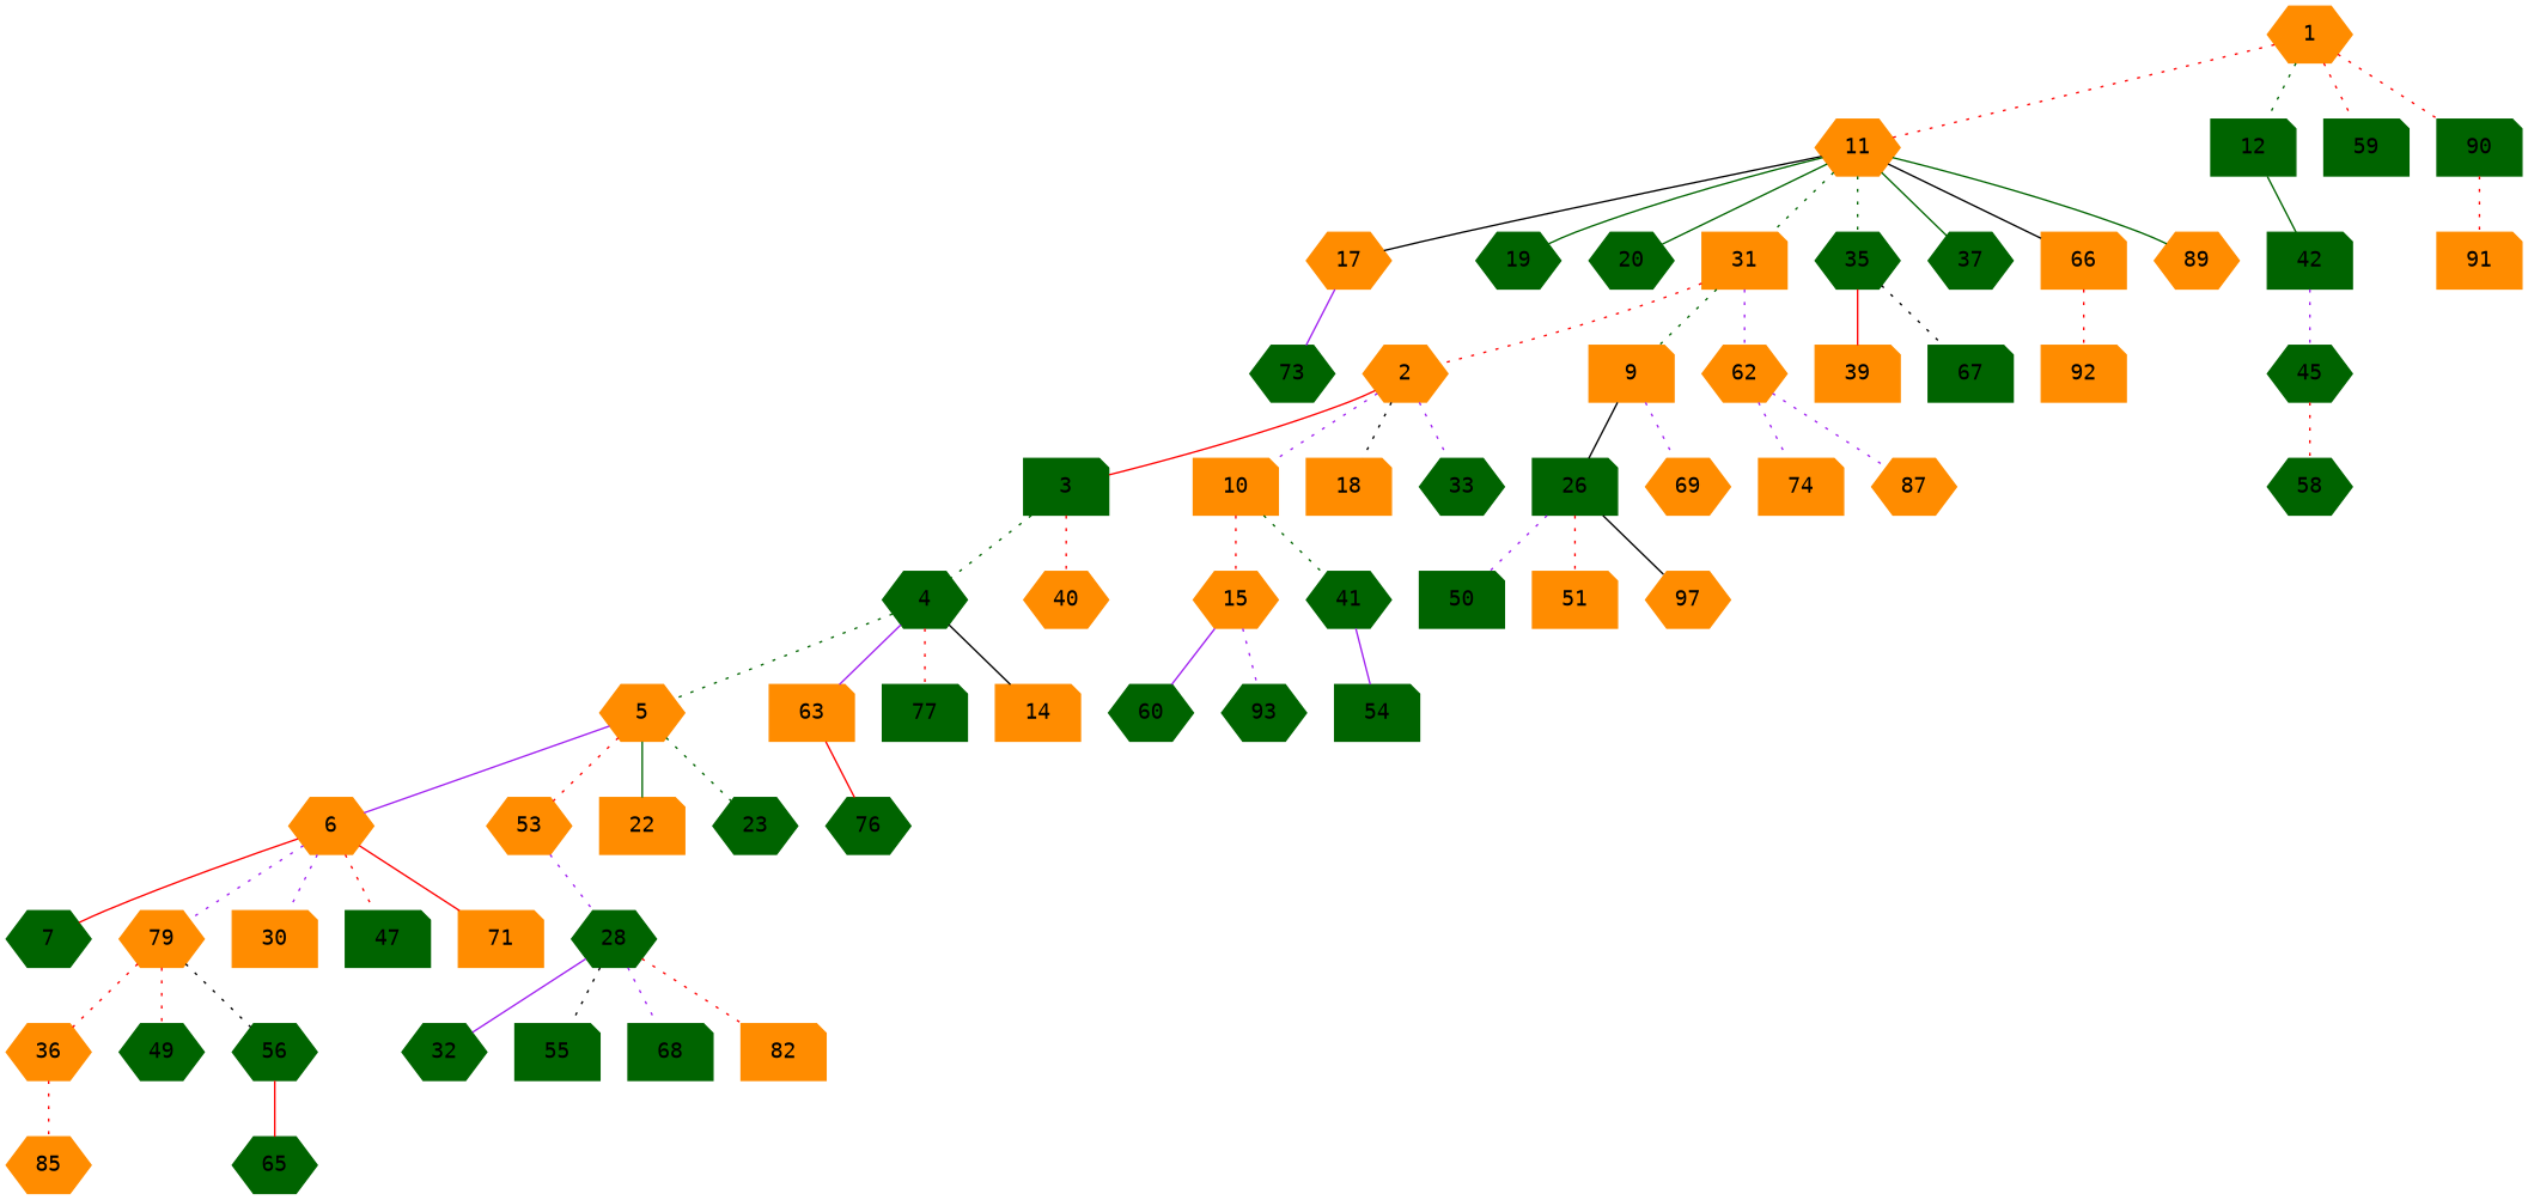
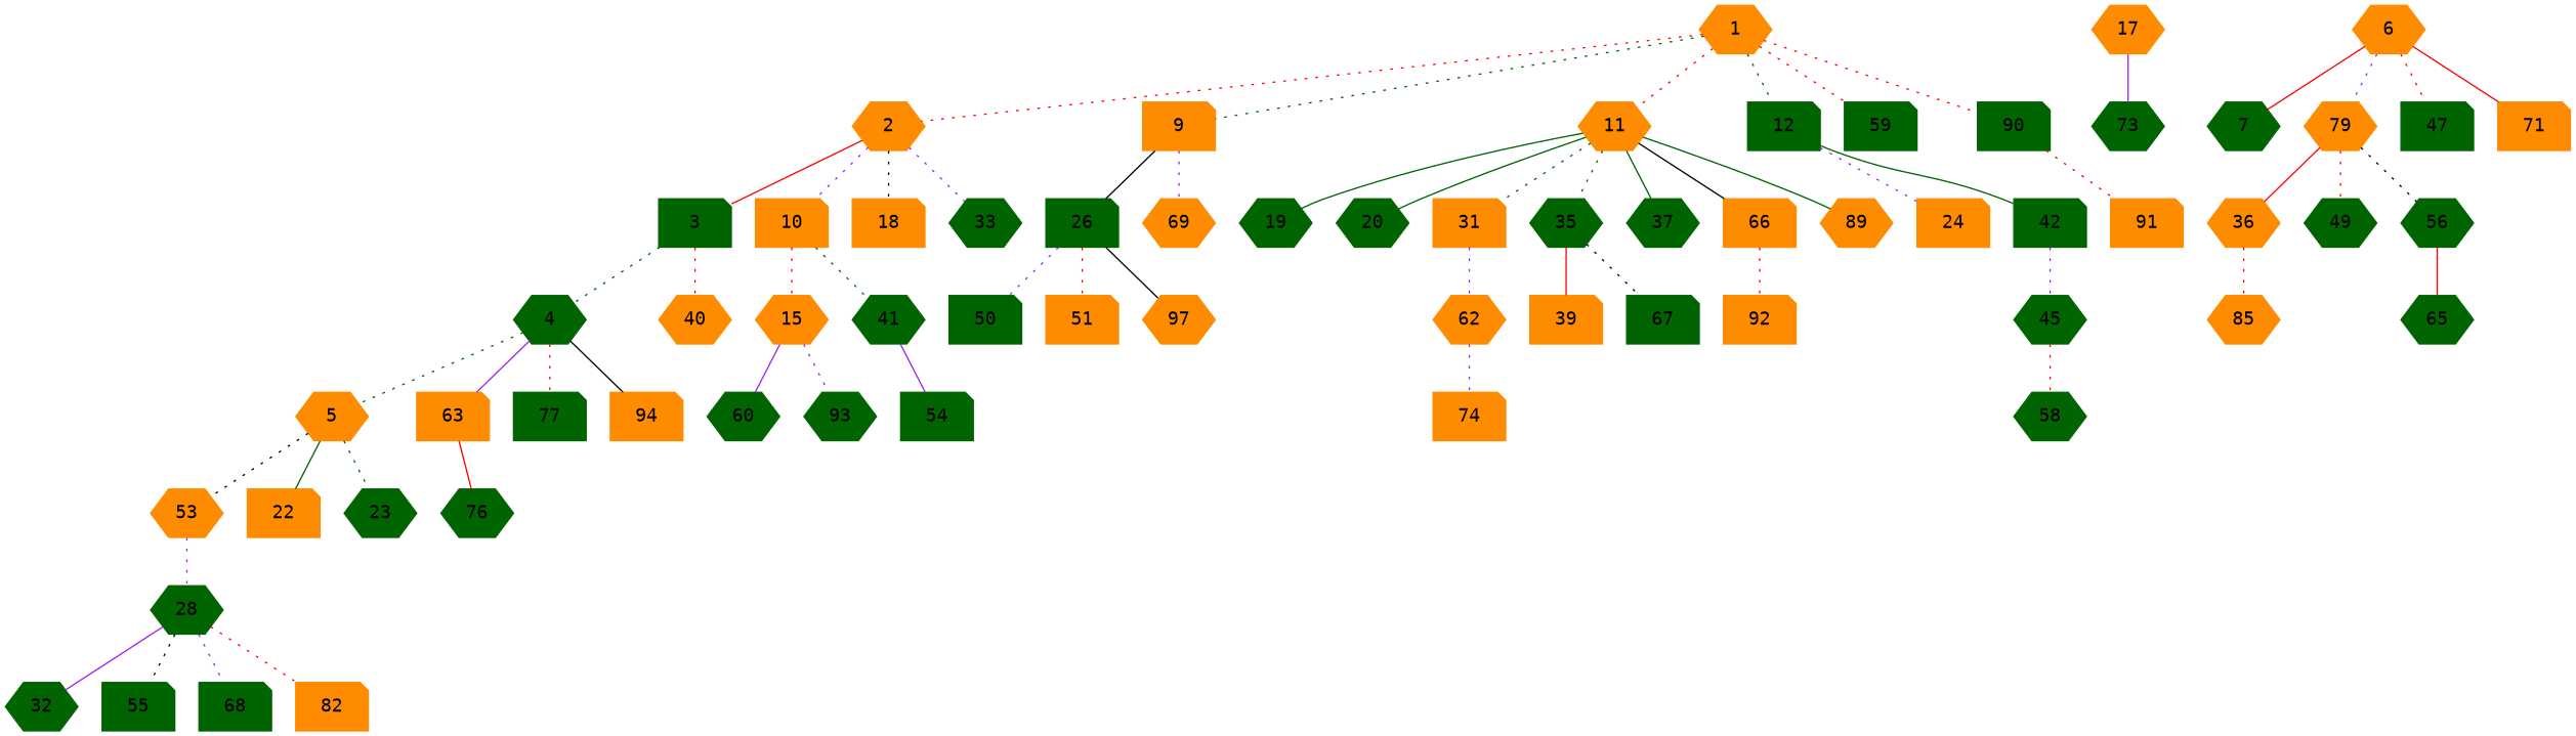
  graph {
    fontname="DejaVu Sans Mono"
    node [color=darkorange fontname="DejaVu Sans Mono" shape=hexagon style=filled]
    edge [color=red fontname="DejaVu Sans Mono" style=dotted]
    1 [super="+8"]
    2 [super="+57"]
    9 [shape=note super="+86"]
    11 [super="+14"]
    12 [color=darkgreen shape=note super="+34"]
    59 [color=darkgreen shape=note]
    90 [color=darkgreen shape=note]
    3 [color=darkgreen shape=note super="+72"]
    10 [shape=note]
    18 [shape=note]
    33 [color=darkgreen]
    26 [color=darkgreen shape=note super="+83"]
    69 [super="+75"]
    17 [super="+38"]
    19 [color=darkgreen super="+46"]
    20 [color=darkgreen super="+21"]
    31 [shape=note super="+44"]
    35 [color=darkgreen super="+81"]
    37 [color=darkgreen]
    66 [shape=note super="+95"]
    89
+   24 [shape=note super="+48"]
    42 [color=darkgreen shape=note]
    91 [shape=note]
    4 [color=darkgreen super="+88"]
    40 [super="+100"]
    15 [super="+16"]
    41 [color=darkgreen super="+53"]
    5 [super="+98"]
    63 [shape=note]
    77 [color=darkgreen shape=note]
-   94 [shape=note label=14]
+   94 [shape=note]
    6 [super="+25"]
    n34 [label=53 super="+27"]
    22 [shape=note super="+99"]
    23 [color=darkgreen]
    76 [color=darkgreen]
    7 [color=darkgreen]
    n39 [label=79 super="+80"]
-   30 [shape=note]
    47 [color=darkgreen shape=note]
    71 [shape=note]
    28 [color=darkgreen super="+52"]
    36
    49 [color=darkgreen]
    56 [color=darkgreen super="+64"]
    50 [color=darkgreen shape=note]
    51 [shape=note super="+61"]
    97
    60 [color=darkgreen]
    93 [color=darkgreen]
    54 [color=darkgreen shape=note super="+70"]
    73 [color=darkgreen super="+84"]
    62 [super="+79"]
    39 [shape=note super="+43"]
    67 [color=darkgreen shape=note]
    92 [shape=note]
    45 [color=darkgreen super="+78"]
    32 [color=darkgreen]
    55 [color=darkgreen shape=note]
    68 [color=darkgreen shape=note]
    82 [shape=note]
    85
    65 [color=darkgreen]
    74 [shape=note]
-   87
    58 [color=darkgreen]
-   31 -- 2
-   31 -- 9 [color=darkgreen]
+   1 -- 2
+   1 -- 9 [color=darkgreen]
    1 -- 11
    1 -- 12 [color=darkgreen]
    1 -- 59
    1 -- 90
    2 -- 3 [style=solid]
    2 -- 10 [color=purple]
    2 -- 18 [color=black]
    2 -- 33 [color=purple]
    9 -- 26 [color=black style=solid]
    9 -- 69 [color=purple]
-   11 -- 17 [color=black style=solid]
    11 -- 19 [color=darkgreen style=solid]
    11 -- 20 [color=darkgreen style=solid]
    11 -- 31 [color=darkgreen]
    11 -- 35 [color=darkgreen]
    11 -- 37 [color=darkgreen style=solid]
    11 -- 66 [color=black style=solid]
    11 -- 89 [color=darkgreen style=solid]
+   12 -- 24 [color=purple]
    12 -- 42 [color=darkgreen style=solid]
    90 -- 91
    3 -- 4 [color=darkgreen]
    3 -- 40
    10 -- 15
    10 -- 41 [color=darkgreen]
    26 -- 50 [color=purple]
    26 -- 51
    26 -- 97 [color=black style=solid]
    17 -- 73 [color=purple style=solid]
    31 -- 62 [color=purple]
    35 -- 39 [style=solid]
    35 -- 67 [color=black]
    66 -- 92
    42 -- 45 [color=purple]
    4 -- 5 [color=darkgreen]
    4 -- 63 [color=purple style=solid]
    4 -- 77
    4 -- 94 [color=black style=solid]
    15 -- 60 [color=purple style=solid]
    15 -- 93 [color=purple]
    41 -- 54 [color=purple style=solid]
-   5 -- 6 [color=purple style=solid]
-   5 -- n34
+   5 -- n34 [color=black]
    5 -- 22 [color=darkgreen style=solid]
    5 -- 23 [color=darkgreen]
    63 -- 76 [style=solid]
    6 -- 7 [style=solid]
    6 -- n39 [color=purple]
-   6 -- 30 [color=purple]
    6 -- 47
    6 -- 71 [style=solid]
    n34 -- 28 [color=purple]
-   n39 -- 36
+   n39 -- 36 [style=solid]
    n39 -- 49
    n39 -- 56 [color=black]
    28 -- 32 [color=purple style=solid]
    28 -- 55 [color=black]
    28 -- 68 [color=purple]
    28 -- 82
    36 -- 85
    56 -- 65 [style=solid]
    62 -- 74 [color=purple]
-   62 -- 87 [color=purple]
    45 -- 58
  }
